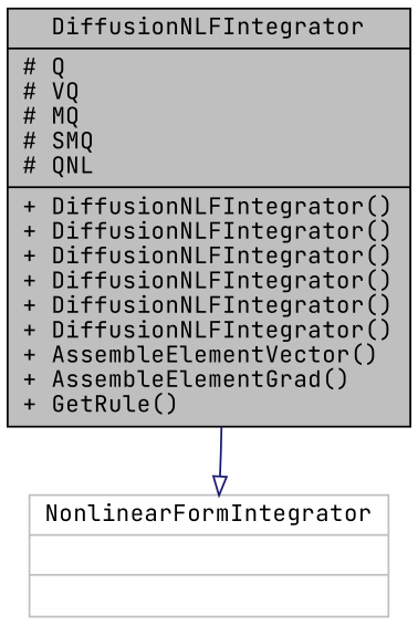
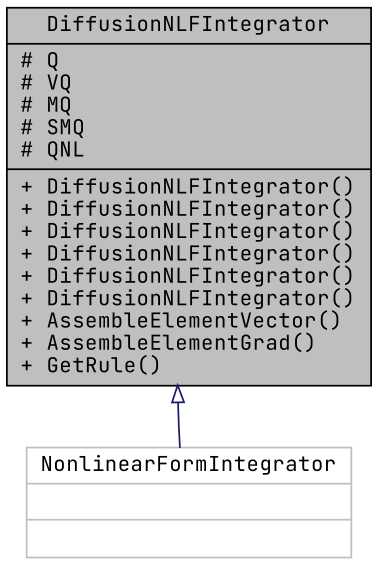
  digraph {
    fontname="JetBrains Mono"
    node [fontname="JetBrains Mono" fontsize=12 shape=record]
    n1 [color=black fillcolor=grey75 fontcolor=black height=0.2 label="{DiffusionNLFIntegrator\n|# Q\l# VQ\l# MQ\l# SMQ\l# QNL\l|+ DiffusionNLFIntegrator()\l+ DiffusionNLFIntegrator()\l+ DiffusionNLFIntegrator()\l+ DiffusionNLFIntegrator()\l+ DiffusionNLFIntegrator()\l+ DiffusionNLFIntegrator()\l+ AssembleElementVector()\l+ AssembleElementGrad()\l+ GetRule()\l}" style=filled width=0.4]
    n2 [color=grey75 height=0.2 label="{NonlinearFormIntegrator\n||}" width=0.4]
-   n2 -> n1 [arrowtail=onormal color=midnightblue dir=back fontname="JetBrains Mono" fontsize=12 labelfontname=Helvetica labelfontsize=12 style=solid]
+   n1 -> n2 [arrowtail=onormal color=midnightblue dir=back fontname="JetBrains Mono" fontsize=12 labelfontname=Helvetica labelfontsize=12 style=solid]
  }
